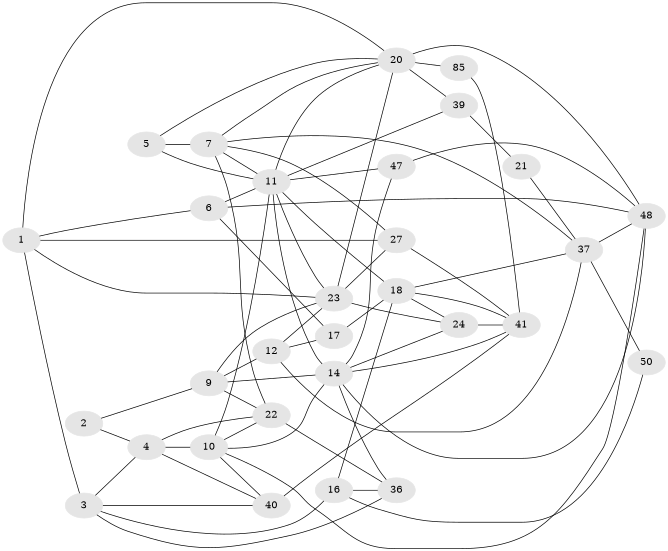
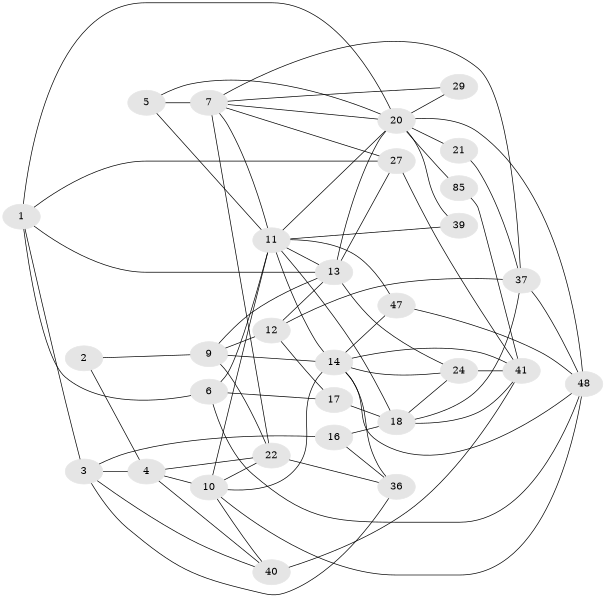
  graph {
    rankdir=LR
    node [color=gray90 style=filled]
    1 [super="+26"]
    3 [super="+8"]
    6 [super="+15"]
-   13 [super="+53" label=23]
+   13 [super="+53"]
    20 [super="+33"]
    27 [super="+43"]
    4 [super="+34"]
    16
    36 [super="+42"]
    40 [super="+45"]
    11 [super="+32"]
    17
    48 [super="+49"]
    24
+   29
    39
    21
    n18 [label=85]
    41 [super="+52"]
    10 [super="+51"]
    22 [super="+28"]
    2
    9 [super="+25"]
    12 [super="+19"]
    14 [super="+31"]
    18 [super="+23"]
-   50
    5 [super="+30"]
    7 [super="+38"]
    37 [super="+46"]
    47
    1 -- 3
    1 -- 6
    1 -- 13
    1 -- 20
    1 -- 27 [weight=2]
    3 -- 4
    3 -- 16
    3 -- 36
    3 -- 40
    6 -- 11
    6 -- 17
    6 -- 48
    13 -- 20
    13 -- 27
    13 -- 24
    20 -- 48
+   20 -- 29
    20 -- 39
-   39 -- 21
+   20 -- 21
    20 -- n18
    27 -- 41
    4 -- 40
    4 -- 10
    4 -- 22
    16 -- 36
    16 -- 18
-   16 -- 50
    40 -- 41 [weight=2]
    11 -- 13
    11 -- 20
    11 -- 39
    11 -- 14
    11 -- 18
    11 -- 47
    17 -- 18
    24 -- 41
    21 -- 37
    n18 -- 41
    10 -- 40
    10 -- 11
    10 -- 48
    10 -- 22
    10 -- 14
    22 -- 36 [weight=2]
    2 -- 4
    2 -- 9
    9 -- 13
    9 -- 22
    9 -- 12
    9 -- 14 [weight=2]
    12 -- 13
    12 -- 17
    12 -- 37
    14 -- 36
    14 -- 48
    14 -- 24
    14 -- 41
    14 -- 47
    18 -- 24
    18 -- 41
    18 -- 37
    5 -- 20
    5 -- 11
    5 -- 7
    7 -- 20
    7 -- 27 [weight=2]
    7 -- 11
+   7 -- 29
    7 -- 22
    7 -- 37
    37 -- 48
-   37 -- 50
    47 -- 48
  }
